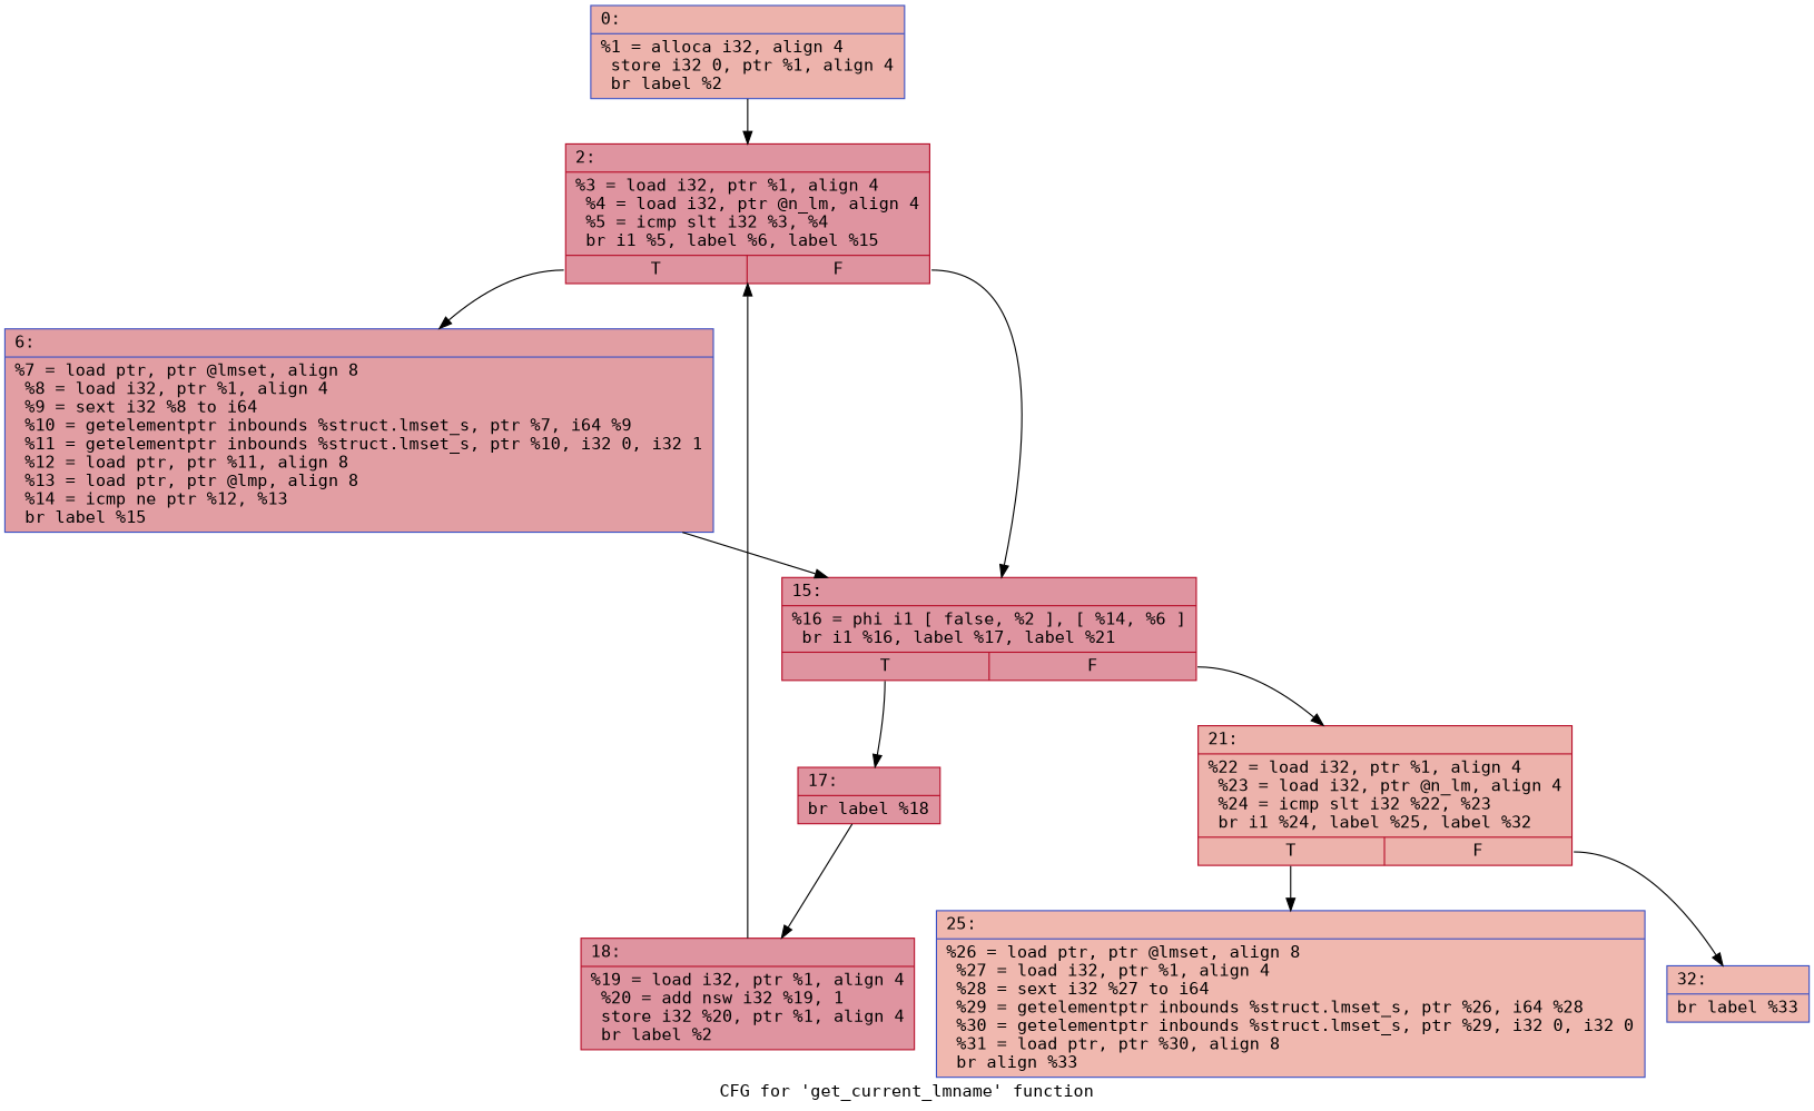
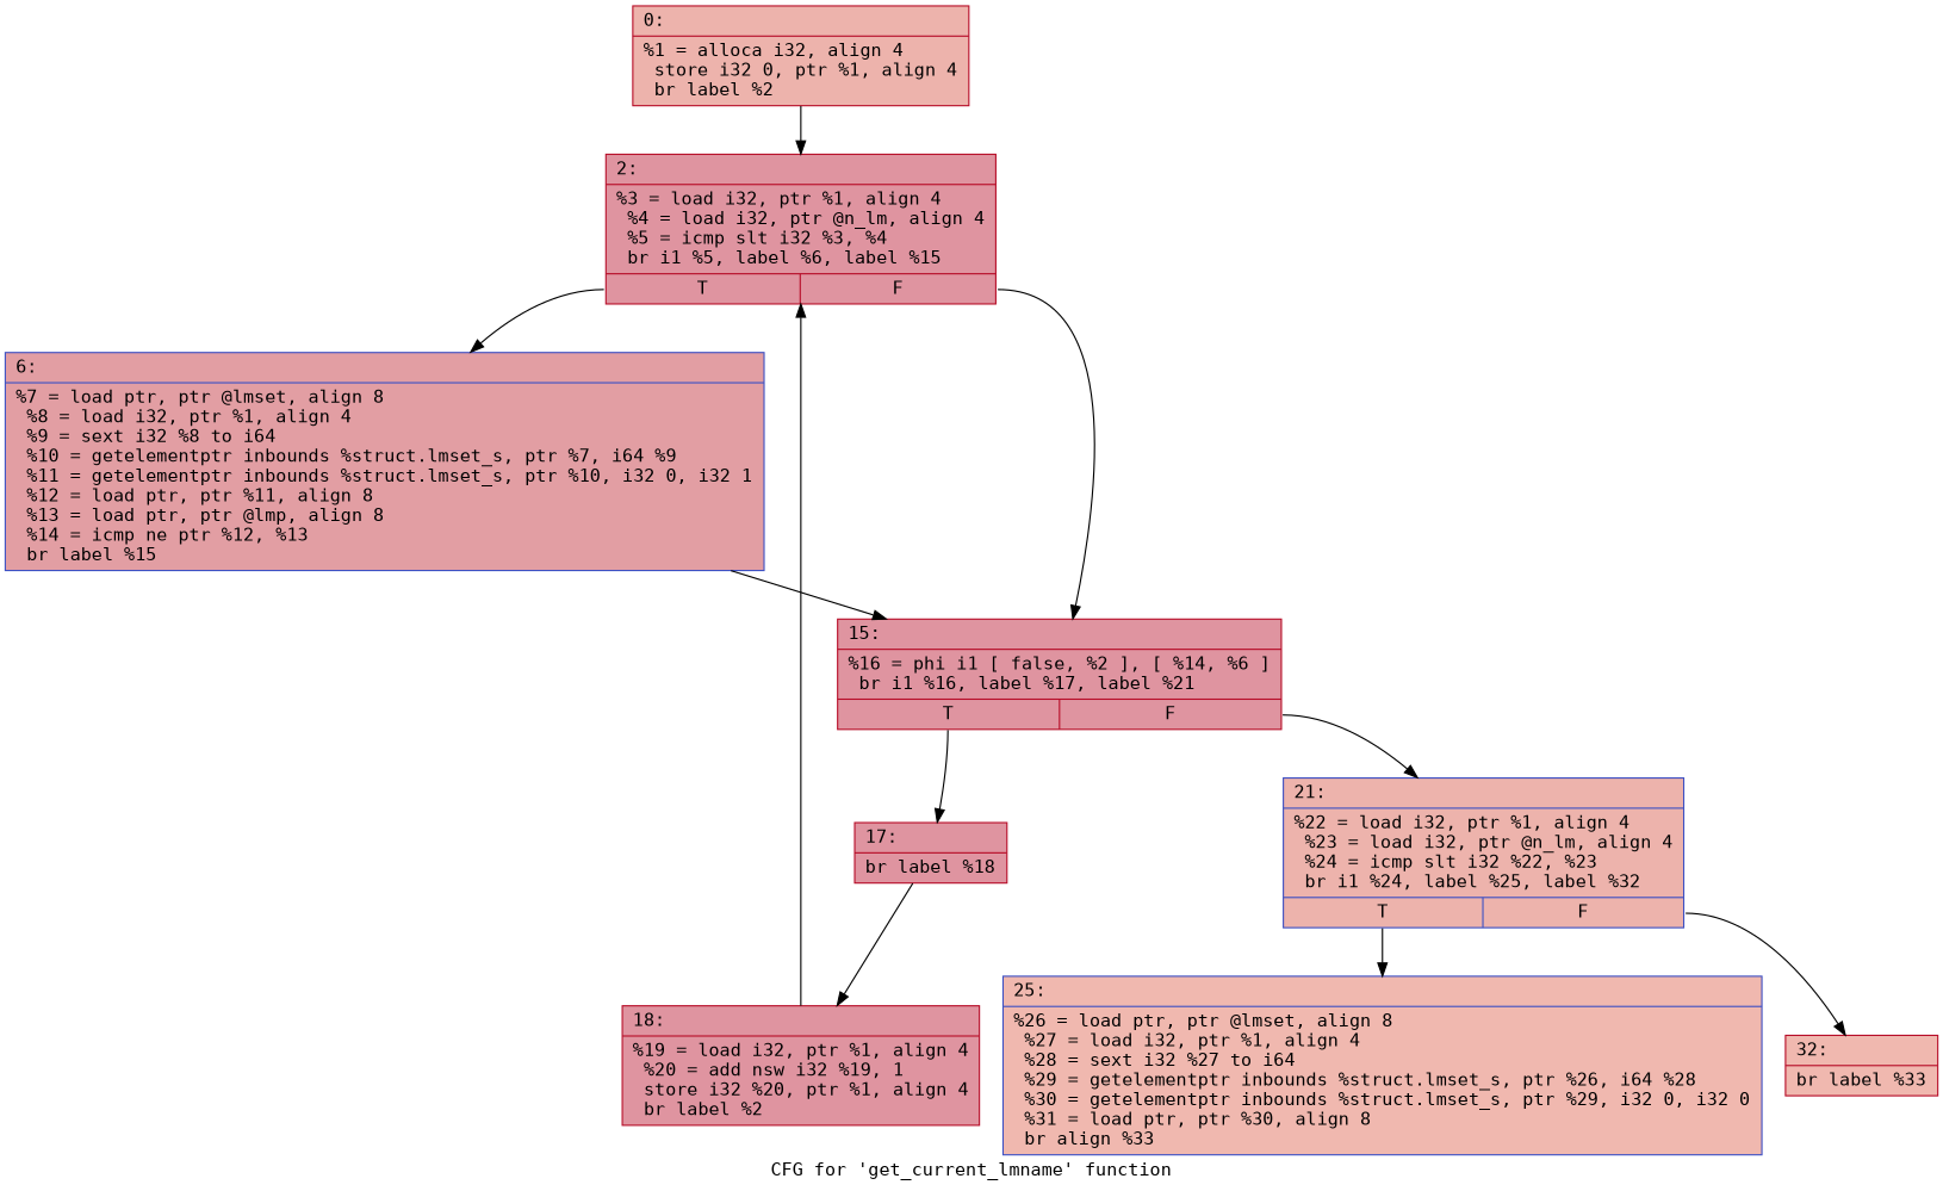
  digraph {
    fontname="DejaVu Sans Mono"
    label="CFG for 'get_current_lmname' function"
    node [color="#3d50c3ff" fillcolor="#b70d2870" fontname="DejaVu Sans Mono" shape=record style=filled]
    edge [fontname="DejaVu Sans Mono"]
-   n1 [fillcolor="#d6524470" label="{0:\l|  %1 = alloca i32, align 4\l  store i32 0, ptr %1, align 4\l  br label %2\l}"]
+   n1 [color="#b70d28ff" fillcolor="#d6524470" label="{0:\l|  %1 = alloca i32, align 4\l  store i32 0, ptr %1, align 4\l  br label %2\l}"]
    n2 [color="#b70d28ff" label="{2:\l|  %3 = load i32, ptr %1, align 4\l  %4 = load i32, ptr @n_lm, align 4\l  %5 = icmp slt i32 %3, %4\l  br i1 %5, label %6, label %15\l|{<s0>T|<s1>F}}"]
    n3 [fillcolor="#be242e70" label="{6:\l|  %7 = load ptr, ptr @lmset, align 8\l  %8 = load i32, ptr %1, align 4\l  %9 = sext i32 %8 to i64\l  %10 = getelementptr inbounds %struct.lmset_s, ptr %7, i64 %9\l  %11 = getelementptr inbounds %struct.lmset_s, ptr %10, i32 0, i32 1\l  %12 = load ptr, ptr %11, align 8\l  %13 = load ptr, ptr @lmp, align 8\l  %14 = icmp ne ptr %12, %13\l  br label %15\l}"]
    n4 [color="#b70d28ff" label="{15:\l|  %16 = phi i1 [ false, %2 ], [ %14, %6 ]\l  br i1 %16, label %17, label %21\l|{<s0>T|<s1>F}}"]
    n5 [color="#b70d28ff" label="{17:\l|  br label %18\l}"]
-   n6 [color="#b70d28ff" fillcolor="#d6524470" label="{21:\l|  %22 = load i32, ptr %1, align 4\l  %23 = load i32, ptr @n_lm, align 4\l  %24 = icmp slt i32 %22, %23\l  br i1 %24, label %25, label %32\l|{<s0>T|<s1>F}}"]
+   n6 [fillcolor="#d6524470" label="{21:\l|  %22 = load i32, ptr %1, align 4\l  %23 = load i32, ptr @n_lm, align 4\l  %24 = icmp slt i32 %22, %23\l  br i1 %24, label %25, label %32\l|{<s0>T|<s1>F}}"]
    n7 [color="#b70d28ff" label="{18:\l|  %19 = load i32, ptr %1, align 4\l  %20 = add nsw i32 %19, 1\l  store i32 %20, ptr %1, align 4\l  br label %2\l}"]
    n8 [fillcolor="#dc5d4a70" label="{25:\l|  %26 = load ptr, ptr @lmset, align 8\l  %27 = load i32, ptr %1, align 4\l  %28 = sext i32 %27 to i64\l  %29 = getelementptr inbounds %struct.lmset_s, ptr %26, i64 %28\l  %30 = getelementptr inbounds %struct.lmset_s, ptr %29, i32 0, i32 0\l  %31 = load ptr, ptr %30, align 8\l  br align %33\l}"]
-   n9 [fillcolor="#dc5d4a70" label="{32:\l|  br label %33\l}"]
+   n9 [color="#b70d28ff" fillcolor="#dc5d4a70" label="{32:\l|  br label %33\l}"]
    n1 -> n2
    n2 -> n3 [tailport=s0]
    n2 -> n4 [tailport=s1]
    n3 -> n4
    n4 -> n5 [tailport=s0]
    n4 -> n6 [tailport=s1]
    n5 -> n7
    n6 -> n8 [tailport=s0]
    n6 -> n9 [tailport=s1]
    n7 -> n2
  }
